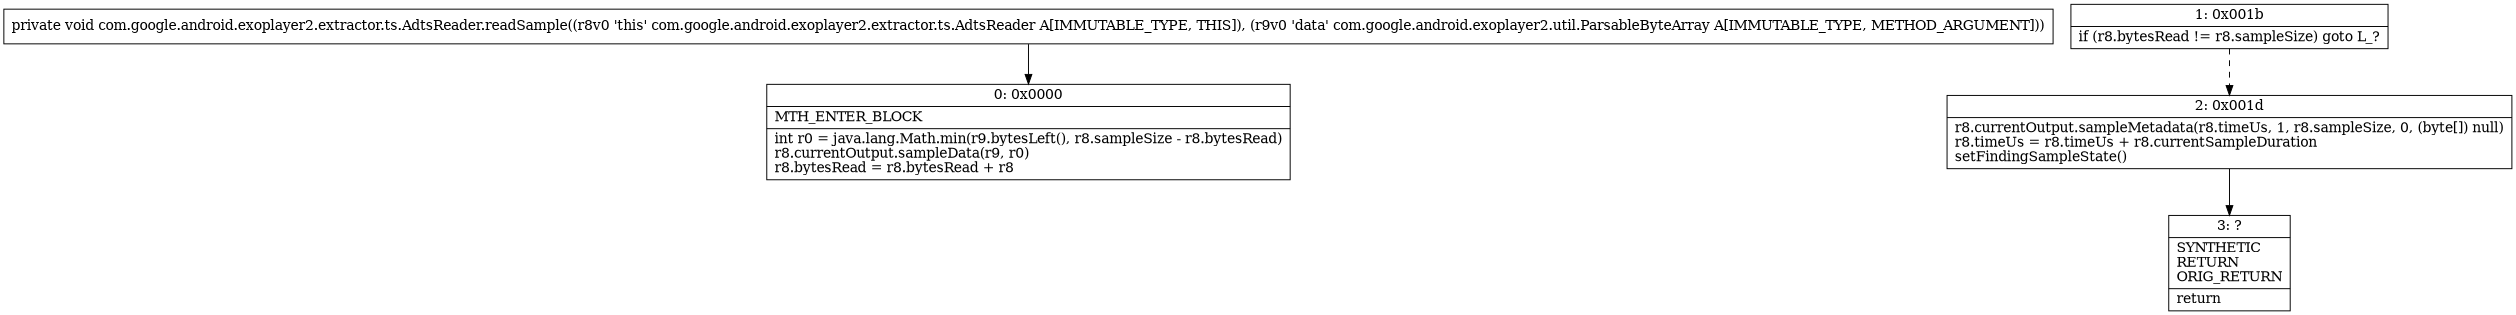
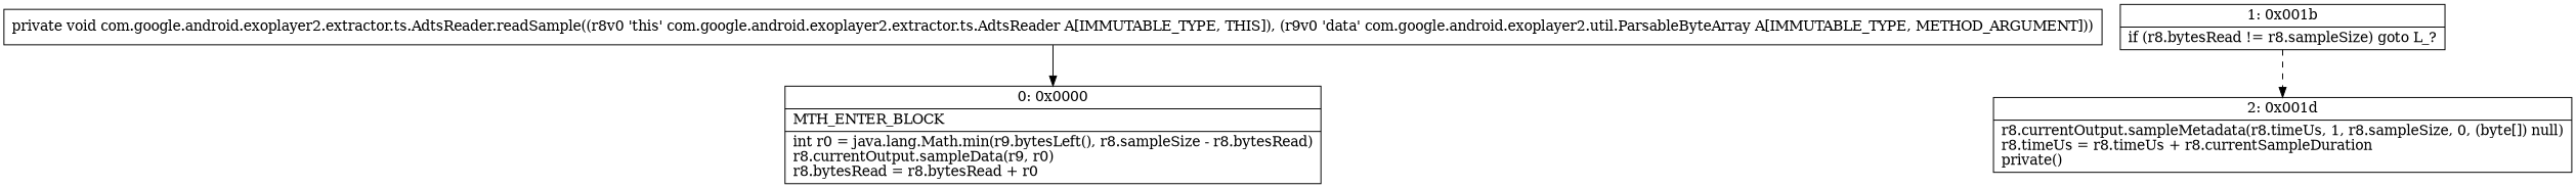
  digraph {
    node [shape=record]
-   n1 [label="{0\:\ 0x0000|MTH_ENTER_BLOCK\l|int r0 = java.lang.Math.min(r9.bytesLeft(), r8.sampleSize \- r8.bytesRead)\lr8.currentOutput.sampleData(r9, r0)\lr8.bytesRead = r8.bytesRead + r8\l}"]
+   n1 [label="{0\:\ 0x0000|MTH_ENTER_BLOCK\l|int r0 = java.lang.Math.min(r9.bytesLeft(), r8.sampleSize \- r8.bytesRead)\lr8.currentOutput.sampleData(r9, r0)\lr8.bytesRead = r8.bytesRead + r0\l}"]
    n2 [label="{1\:\ 0x001b|if (r8.bytesRead != r8.sampleSize) goto L_?\l}"]
-   n3 [label="{2\:\ 0x001d|r8.currentOutput.sampleMetadata(r8.timeUs, 1, r8.sampleSize, 0, (byte[]) null)\lr8.timeUs = r8.timeUs + r8.currentSampleDuration\lsetFindingSampleState()\l}"]
-   n4 [label="{3\:\ ?|SYNTHETIC\lRETURN\lORIG_RETURN\l|return\l}"]
+   n3 [label="{2\:\ 0x001d|r8.currentOutput.sampleMetadata(r8.timeUs, 1, r8.sampleSize, 0, (byte[]) null)\lr8.timeUs = r8.timeUs + r8.currentSampleDuration\lprivate()\l}"]
    n5 [label="{private void com.google.android.exoplayer2.extractor.ts.AdtsReader.readSample((r8v0 'this' com.google.android.exoplayer2.extractor.ts.AdtsReader A[IMMUTABLE_TYPE, THIS]), (r9v0 'data' com.google.android.exoplayer2.util.ParsableByteArray A[IMMUTABLE_TYPE, METHOD_ARGUMENT])) }"]
    n2 -> n3 [style=dashed]
-   n3 -> n4
    n5 -> n1
  }
